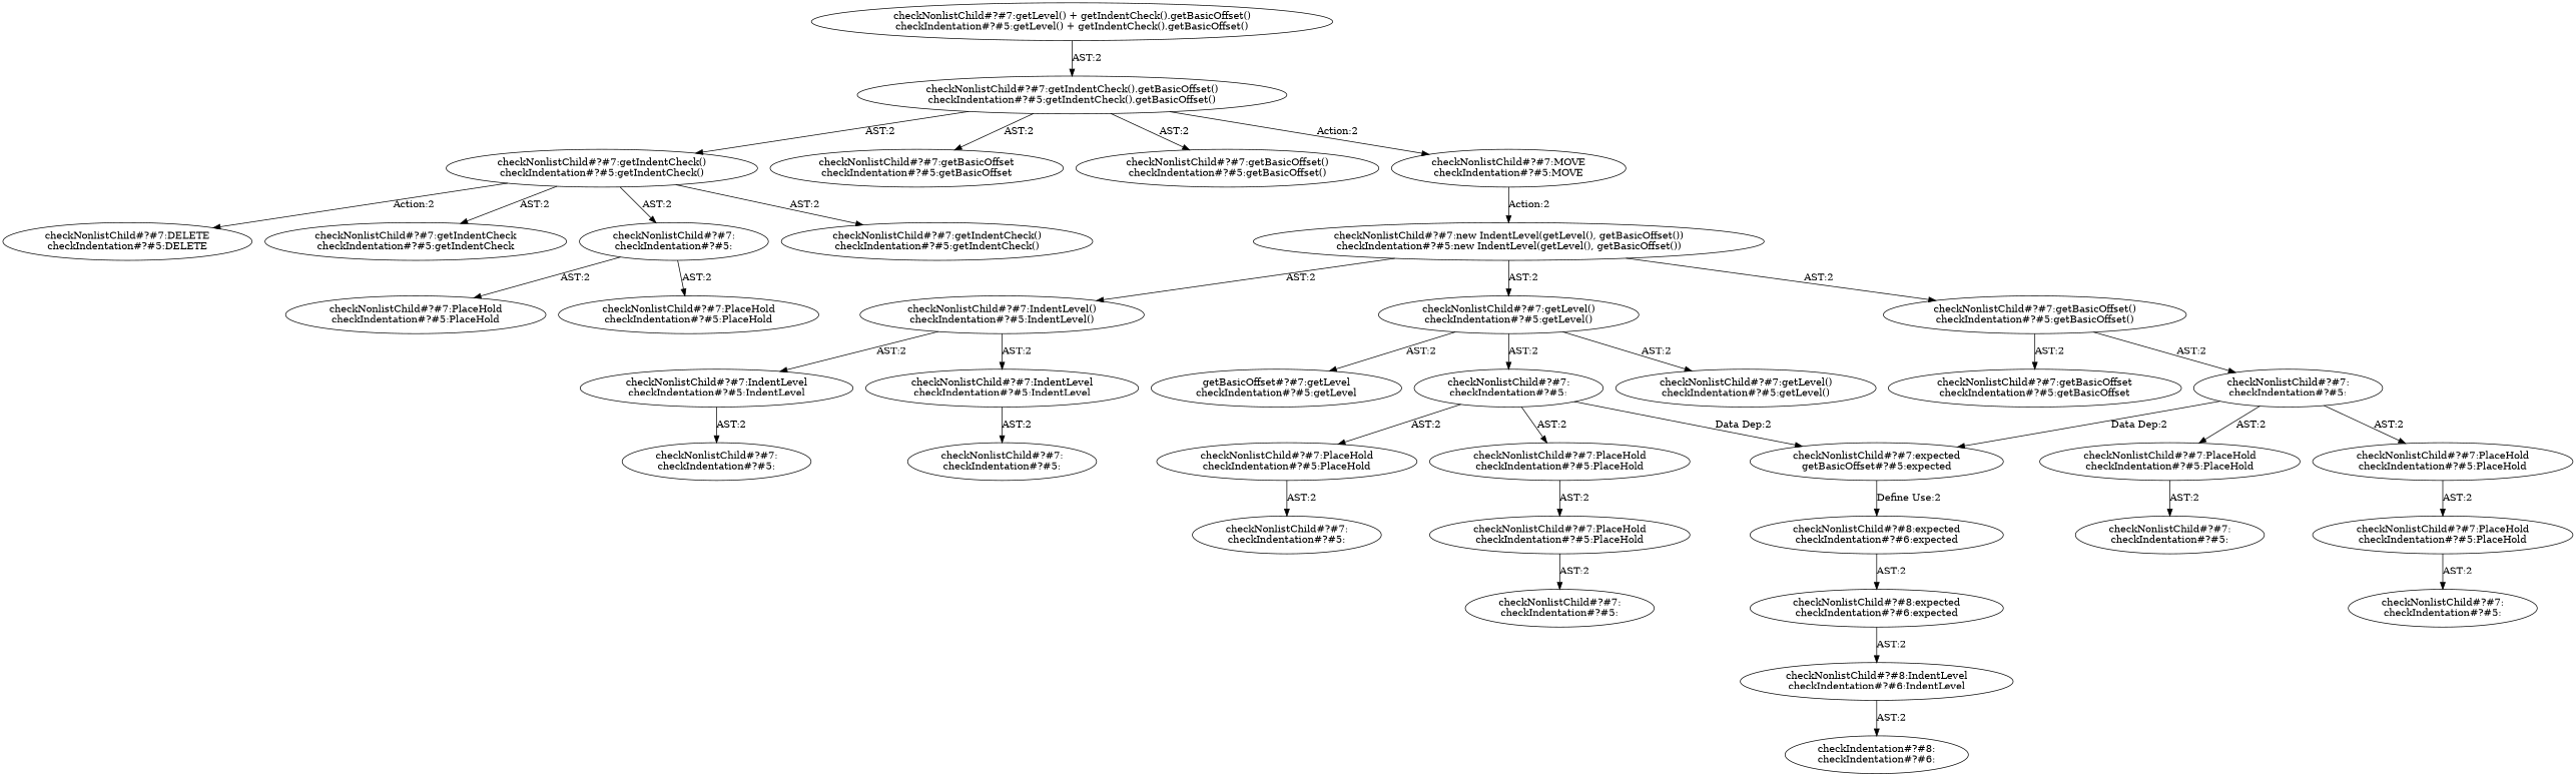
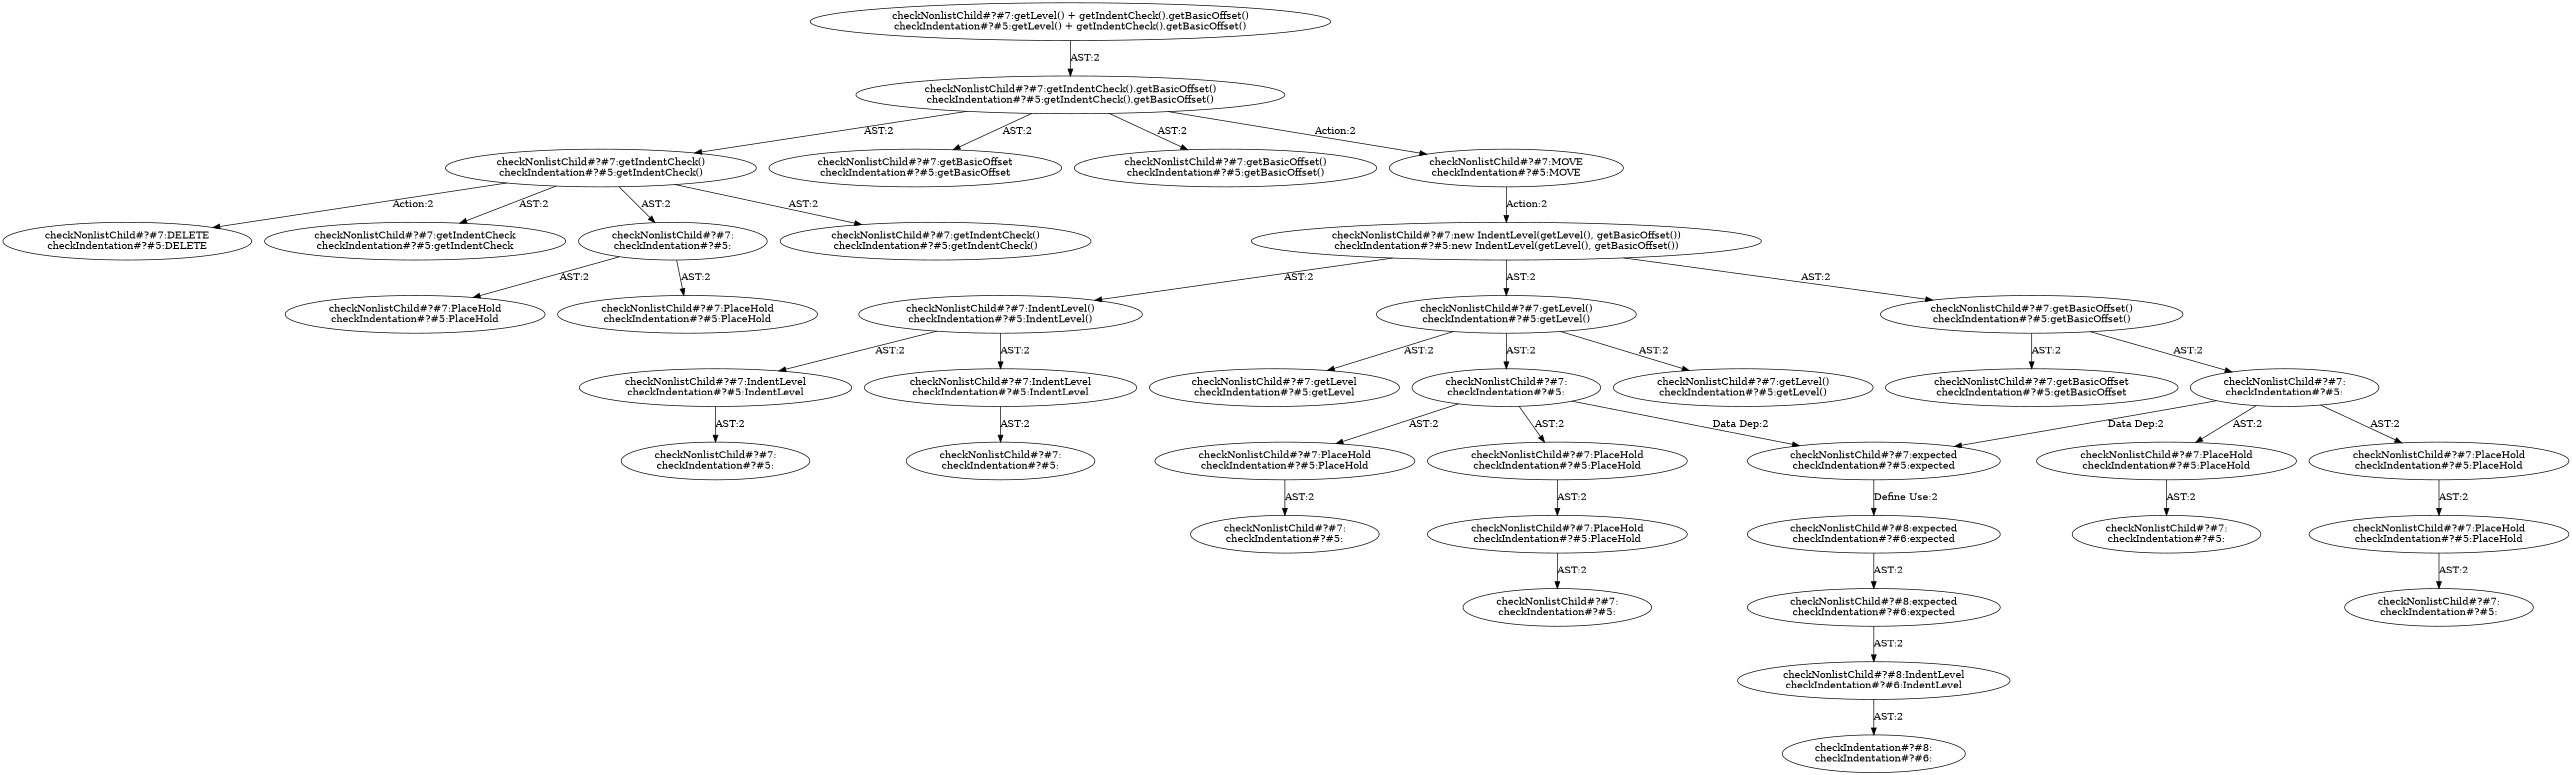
  digraph {
    node [shape=ellipse]
    n1 [label="checkNonlistChild#?#7:DELETE\ncheckIndentation#?#5:DELETE"]
    n2 [label="checkNonlistChild#?#7:getIndentCheck()\ncheckIndentation#?#5:getIndentCheck()"]
    n3 [label="checkNonlistChild#?#7:getIndentCheck\ncheckIndentation#?#5:getIndentCheck"]
    n4 [label="checkNonlistChild#?#7:\ncheckIndentation#?#5:"]
    n5 [label="checkNonlistChild#?#7:getIndentCheck()\ncheckIndentation#?#5:getIndentCheck()"]
    n6 [label="checkNonlistChild#?#7:PlaceHold\ncheckIndentation#?#5:PlaceHold"]
    n7 [label="checkNonlistChild#?#7:PlaceHold\ncheckIndentation#?#5:PlaceHold"]
    n8 [label="checkNonlistChild#?#7:getIndentCheck().getBasicOffset()\ncheckIndentation#?#5:getIndentCheck().getBasicOffset()"]
    n9 [label="checkNonlistChild#?#7:getBasicOffset\ncheckIndentation#?#5:getBasicOffset"]
    n10 [label="checkNonlistChild#?#7:getBasicOffset()\ncheckIndentation#?#5:getBasicOffset()"]
    n11 [label="checkNonlistChild#?#7:MOVE\ncheckIndentation#?#5:MOVE"]
    n12 [label="checkNonlistChild#?#7:new IndentLevel(getLevel(), getBasicOffset())\ncheckIndentation#?#5:new IndentLevel(getLevel(), getBasicOffset())"]
    n13 [label="checkNonlistChild#?#7:getLevel() + getIndentCheck().getBasicOffset()\ncheckIndentation#?#5:getLevel() + getIndentCheck().getBasicOffset()"]
    n14 [label="checkNonlistChild#?#7:IndentLevel()\ncheckIndentation#?#5:IndentLevel()"]
    n15 [label="checkNonlistChild#?#7:getLevel()\ncheckIndentation#?#5:getLevel()"]
    n16 [label="checkNonlistChild#?#7:getBasicOffset()\ncheckIndentation#?#5:getBasicOffset()"]
    n17 [label="checkNonlistChild#?#7:IndentLevel\ncheckIndentation#?#5:IndentLevel"]
    n18 [label="checkNonlistChild#?#7:IndentLevel\ncheckIndentation#?#5:IndentLevel"]
-   n19 [label="getBasicOffset#?#7:getLevel\ncheckIndentation#?#5:getLevel"]
+   n19 [label="checkNonlistChild#?#7:getLevel\ncheckIndentation#?#5:getLevel"]
    n20 [label="checkNonlistChild#?#7:\ncheckIndentation#?#5:"]
    n21 [label="checkNonlistChild#?#7:getLevel()\ncheckIndentation#?#5:getLevel()"]
    n22 [label="checkNonlistChild#?#7:getBasicOffset\ncheckIndentation#?#5:getBasicOffset"]
    n23 [label="checkNonlistChild#?#7:\ncheckIndentation#?#5:"]
    n24 [label="checkNonlistChild#?#7:\ncheckIndentation#?#5:"]
    n25 [label="checkNonlistChild#?#7:\ncheckIndentation#?#5:"]
    n26 [label="checkNonlistChild#?#7:PlaceHold\ncheckIndentation#?#5:PlaceHold"]
    n27 [label="checkNonlistChild#?#7:PlaceHold\ncheckIndentation#?#5:PlaceHold"]
-   n28 [label="checkNonlistChild#?#7:expected\ngetBasicOffset#?#5:expected"]
+   n28 [label="checkNonlistChild#?#7:expected\ncheckIndentation#?#5:expected"]
    n29 [label="checkNonlistChild#?#7:\ncheckIndentation#?#5:"]
    n30 [label="checkNonlistChild#?#7:PlaceHold\ncheckIndentation#?#5:PlaceHold"]
    n31 [label="checkNonlistChild#?#8:expected\ncheckIndentation#?#6:expected"]
    n32 [label="checkNonlistChild#?#7:\ncheckIndentation#?#5:"]
    n33 [label="checkNonlistChild#?#8:expected\ncheckIndentation#?#6:expected"]
    n34 [label="checkNonlistChild#?#8:IndentLevel\ncheckIndentation#?#6:IndentLevel"]
    n35 [label="checkIndentation#?#8:\ncheckIndentation#?#6:"]
    n36 [label="checkNonlistChild#?#7:PlaceHold\ncheckIndentation#?#5:PlaceHold"]
    n37 [label="checkNonlistChild#?#7:PlaceHold\ncheckIndentation#?#5:PlaceHold"]
    n38 [label="checkNonlistChild#?#7:\ncheckIndentation#?#5:"]
    n39 [label="checkNonlistChild#?#7:PlaceHold\ncheckIndentation#?#5:PlaceHold"]
    n40 [label="checkNonlistChild#?#7:\ncheckIndentation#?#5:"]
    n2 -> n1 [label="Action:2"]
    n2 -> n3 [label="AST:2"]
    n2 -> n4 [label="AST:2"]
    n2 -> n5 [label="AST:2"]
    n4 -> n6 [label="AST:2"]
    n4 -> n7 [label="AST:2"]
    n8 -> n2 [label="AST:2"]
    n8 -> n9 [label="AST:2"]
    n8 -> n10 [label="AST:2"]
    n8 -> n11 [label="Action:2"]
    n11 -> n12 [label="Action:2"]
    n12 -> n14 [label="AST:2"]
    n12 -> n15 [label="AST:2"]
    n12 -> n16 [label="AST:2"]
    n13 -> n8 [label="AST:2"]
    n14 -> n17 [label="AST:2"]
    n14 -> n18 [label="AST:2"]
    n15 -> n19 [label="AST:2"]
    n15 -> n20 [label="AST:2"]
    n15 -> n21 [label="AST:2"]
    n16 -> n22 [label="AST:2"]
    n16 -> n23 [label="AST:2"]
    n17 -> n24 [label="AST:2"]
    n18 -> n25 [label="AST:2"]
    n20 -> n26 [label="AST:2"]
    n20 -> n27 [label="AST:2"]
    n20 -> n28 [label="Data Dep:2"]
    n23 -> n28 [label="Data Dep:2"]
    n23 -> n36 [label="AST:2"]
    n23 -> n37 [label="AST:2"]
    n26 -> n29 [label="AST:2"]
    n27 -> n30 [label="AST:2"]
    n28 -> n31 [label="Define Use:2"]
    n30 -> n32 [label="AST:2"]
    n31 -> n33 [label="AST:2"]
    n33 -> n34 [label="AST:2"]
    n34 -> n35 [label="AST:2"]
    n36 -> n38 [label="AST:2"]
    n37 -> n39 [label="AST:2"]
    n39 -> n40 [label="AST:2"]
  }
